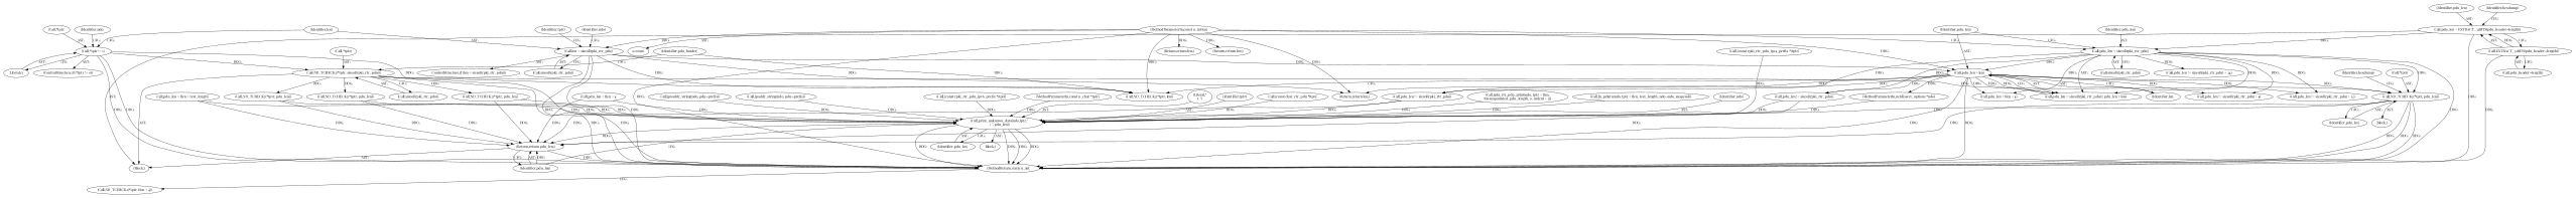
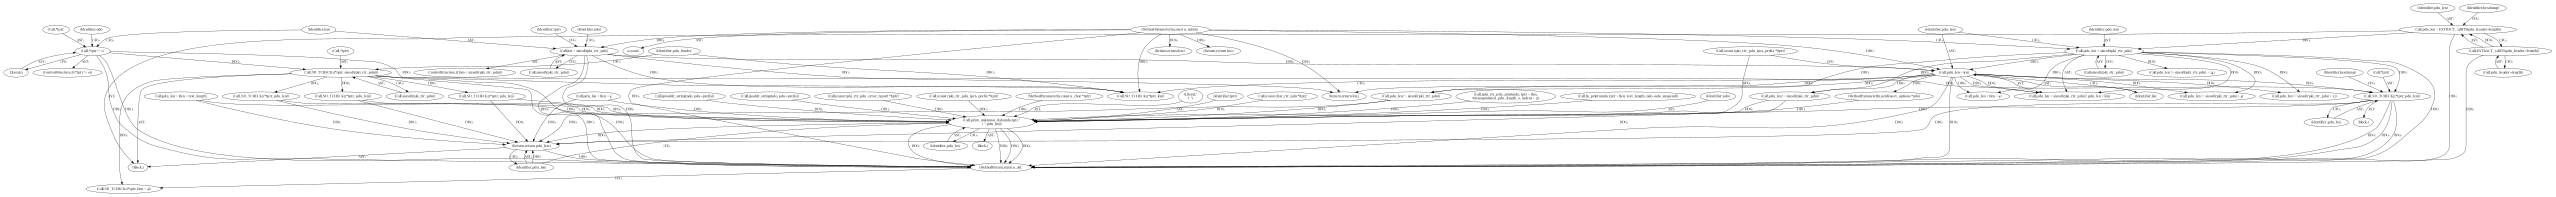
  digraph {
    fontname="Playfair Display"
    node [fontname="Playfair Display"]
    edge [fontname="Playfair Display"]
    n1 [label="(Call,ND_TCHECK2(*tptr, pdu_len))"]
    n2 [label="(Call,print_unknown_data(ndo,tptr,\"\n\t  \", pdu_len))"]
    n3 [label="(Return,return pdu_len;)"]
    n4 [label="(Block,)"]
    n5 [label="(MethodReturn,static u_int)"]
    n6 [label="(Identifier,pdu_len)"]
    n7 [label="(Identifier,pdu_len)"]
    n8 [label="(Block,)"]
    n9 [label="(Block,)"]
    n10 [label="(Identifier,pdu_len)"]
    n11 [label="(Call,ND_TCHECK2(*tptr, tlen + 4))"]
    n12 [label="(Call,ND_TCHECK2(*tptr, sizeof(rpki_rtr_pdu)))"]
    n13 [label="(Call,ND_TCHECK2(*tptr, pdu_len))"]
    n14 [label="(Call,ND_TCHECK2(*tptr, pdu_len))"]
    n15 [label="(Call,sizeof(rpki_rtr_pdu))"]
    n16 [label="(Call,ND_TCHECK2(*tptr, pdu_len))"]
    n17 [label="(Call,ND_TCHECK2(*tptr, len))"]
    n18 [label="(Call,*tptr != 0)"]
    n19 [label="(ControlStructure,if (*tptr != 0))"]
    n20 [label="(Literal,0)"]
    n21 [label="(Call,pdu_len < sizeof(rpki_rtr_pdu))"]
    n22 [label="(Call,pdu_len > len)"]
    n23 [label="(Call,pdu_len != sizeof(rpki_rtr_pdu))"]
    n24 [label="(Call,pdu_len < sizeof(rpki_rtr_pdu) || pdu_len > len)"]
    n25 [label="(Call,sizeof(rpki_rtr_pdu))"]
    n26 [label="(Call,pdu_len < tlen + 4)"]
    n27 [label="(Call,pdu_len != sizeof(rpki_rtr_pdu) + 4)"]
    n28 [label="(Call,pdu_len != sizeof(rpki_rtr_pdu) + 24)"]
    n29 [label="(Call,pdu_len != sizeof(rpki_rtr_pdu))"]
    n30 [label="(Call,pdu_len != sizeof(rpki_rtr_pdu) + 12)"]
    n31 [label="(Return,return len;)"]
    n32 [label="(Identifier,len)"]
    n33 [label="(MethodParameterIn,netdissect_options *ndo)"]
    n34 [label="(Call,pdu_len = EXTRACT_32BITS(pdu_header->length))"]
    n35 [label="(Call,EXTRACT_32BITS(pdu_header->length))"]
    n36 [label="(Call,pdu_header->length)"]
    n37 [label="(Call,len < sizeof(rpki_rtr_pdu))"]
    n38 [label="(ControlStructure,if (len < sizeof(rpki_rtr_pdu)))"]
    n39 [label="(Call,sizeof(rpki_rtr_pdu))"]
    n40 [label="(MethodParameterIn,const u_int len)"]
    n41 [label="(Return,return len;)"]
    n42 [label="(Return,return len;)"]
    1000116
    n44 [label="(Call,(const char_rtr_pdu *)tptr)"]
    n45 [label="(Identifier,ndo)"]
    n46 [label="(Identifier,pdu_len)"]
    n47 [label="(Identifier,tptr)"]
    n48 [label="(Call,rpki_rtr_pdu_print(ndo, tptr + tlen,\n\t\t\tencapsulated_pdu_length, 0, indent + 2))"]
    n49 [label="(Call,fn_printn(ndo, tptr + tlen, text_length, ndo->ndo_snapend))"]
    n50 [label="(Identifier,ndo)"]
    n51 [label="(Call,pdu_len < tlen + 4)"]
    n52 [label="(Call,*tptr)"]
    n53 [label="(Call,ip6addr_string(ndo, pdu->prefix))"]
    n54 [label="(Call,ipaddr_string(ndo, pdu->prefix))"]
    n55 [label="(Call,pdu_len < tlen + text_length)"]
    n56 [label="(Identifier,pdu_len)"]
    n57 [label="(Identifier,hexdump)"]
+   n58 [label="(Call,(const rpki_rtr_pdu_error_report *)tptr)"]
    n59 [label="(Identifier,len)"]
    n60 [label="(Call,(const rpki_rtr_pdu_ipv6_prefix *)tptr)"]
    n61 [label="(Call,*tptr)"]
    n62 [label="(Identifier,pdu_len)"]
    n63 [label="(MethodParameterIn,const u_char *tptr)"]
    n64 [label="(Call,*tptr)"]
    n65 [label="(Call,(const rpki_rtr_pdu_ipv4_prefix *)tptr)"]
    n66 [label="(Identifier,ndo)"]
    n67 [label="(Literal,\"\n\t  \")"]
    n68 [label="(Identifier,tptr)"]
    n69 [label="(Identifier,pdu_header)"]
    n70 [label="(Identifier,hexdump)"]
    n1 -> n2 [label="DDG: "]
    n1 -> n3 [label="DDG: "]
    n1 -> n4 [label="AST: "]
    n1 -> n5 [label="DDG: "]
    n1 -> n5 [label="DDG: "]
    n1 -> n5 [label="DDG: "]
    n1 -> n6 [label="CFG: "]
    n2 -> n3 [label="DDG: "]
    n2 -> n5 [label="DDG: "]
    n2 -> n5 [label="DDG: "]
    n2 -> n5 [label="DDG: "]
    n2 -> n5 [label="DDG: "]
    n2 -> n7 [label="CFG: "]
    n2 -> n8 [label="AST: "]
    n3 -> n5 [label="DDG: "]
    n3 -> n9 [label="AST: "]
    n3 -> n10 [label="CFG: "]
    n5 -> n11 [label="CFG: "]
    n6 -> n1 [label="AST: "]
    n7 -> n2 [label="AST: "]
    n10 -> n2 [label="CFG: "]
    n10 -> n3 [label="AST: "]
    n10 -> n3 [label="DDG: "]
    n12 -> n1 [label="DDG: "]
    n12 -> n5 [label="DDG: "]
    n12 -> n5 [label="DDG: "]
    n12 -> n9 [label="AST: "]
+   n12 -> n11 [label="DDG: "]
    n12 -> n13 [label="DDG: "]
    n12 -> n14 [label="DDG: "]
    n12 -> n15 [label="CFG: "]
    n12 -> n16 [label="DDG: "]
    n13 -> n2 [label="DDG: "]
    n13 -> n3 [label="DDG: "]
    n14 -> n2 [label="DDG: "]
    n14 -> n3 [label="DDG: "]
    n15 -> n12 [label="AST: "]
    n16 -> n2 [label="DDG: "]
    n16 -> n3 [label="DDG: "]
    n18 -> n5 [label="DDG: "]
    n18 -> n5 [label="DDG: "]
    n18 -> n12 [label="DDG: "]
    n18 -> n17 [label="DDG: "]
    n18 -> n19 [label="AST: "]
    n18 -> n20 [label="CFG: "]
    n20 -> n18 [label="AST: "]
    n21 -> n1 [label="DDG: "]
    n21 -> n5 [label="DDG: "]
    n21 -> n22 [label="DDG: "]
    n21 -> n23 [label="DDG: "]
    n21 -> n24 [label="AST: "]
    n21 -> n24 [label="DDG: "]
    n21 -> n25 [label="CFG: "]
    n21 -> n26 [label="DDG: "]
    n21 -> n27 [label="DDG: "]
    n21 -> n28 [label="DDG: "]
    n21 -> n29 [label="DDG: "]
    n21 -> n30 [label="DDG: "]
    n22 -> n1 [label="DDG: "]
    n22 -> n5 [label="DDG: "]
    n22 -> n5 [label="DDG: "]
    n22 -> n17 [label="CFG: "]
    n22 -> n23 [label="DDG: "]
    n22 -> n24 [label="AST: "]
    n22 -> n24 [label="DDG: "]
    n22 -> n24 [label="DDG: "]
    n22 -> n26 [label="DDG: "]
    n22 -> n27 [label="DDG: "]
    n22 -> n29 [label="DDG: "]
    n22 -> n30 [label="DDG: "]
    n22 -> n31 [label="DDG: "]
    n22 -> n32 [label="CFG: "]
    n22 -> n33 [label="DDG: "]
    n23 -> n2 [label="DDG: "]
    n23 -> n3 [label="DDG: "]
-   n24 -> n22 [label="CFG: "]
+   n65 -> n22 [label="CFG: "]
    n25 -> n21 [label="AST: "]
    n29 -> n2 [label="DDG: "]
    n29 -> n3 [label="DDG: "]
    n32 -> n22 [label="AST: "]
    n33 -> n2 [label="DDG: "]
    n34 -> n5 [label="DDG: "]
    n34 -> n9 [label="AST: "]
    n34 -> n21 [label="DDG: "]
    n34 -> n35 [label="CFG: "]
    n35 -> n5 [label="DDG: "]
    n35 -> n34 [label="AST: "]
    n35 -> n34 [label="DDG: "]
    n35 -> n36 [label="CFG: "]
    n36 -> n35 [label="AST: "]
    n37 -> n5 [label="DDG: "]
    n37 -> n5 [label="DDG: "]
    n37 -> n17 [label="DDG: "]
    n37 -> n22 [label="DDG: "]
    n37 -> n31 [label="DDG: "]
    n37 -> n38 [label="AST: "]
    n37 -> n39 [label="CFG: "]
    n39 -> n37 [label="AST: "]
    n40 -> n5 [label="DDG: "]
    n40 -> n17 [label="DDG: "]
    n40 -> n21 [label="CFG: "]
    n40 -> n22 [label="DDG: "]
    n40 -> n31 [label="DDG: "]
    n40 -> n37 [label="DDG: "]
    n40 -> n41 [label="DDG: "]
    n40 -> n42 [label="DDG: "]
    n40 -> 1000116 [label="AST: "]
    n44 -> n2 [label="DDG: "]
    n45 -> n18 [label="CFG: "]
    n46 -> n21 [label="AST: "]
    n47 -> n37 [label="CFG: "]
    n48 -> n2 [label="DDG: "]
    n49 -> n2 [label="DDG: "]
    n50 -> n2 [label="AST: "]
    n51 -> n2 [label="DDG: "]
    n51 -> n3 [label="DDG: "]
    n52 -> n12 [label="AST: "]
    n53 -> n2 [label="DDG: "]
    n54 -> n2 [label="DDG: "]
    n55 -> n2 [label="DDG: "]
    n55 -> n3 [label="DDG: "]
    n56 -> n34 [label="AST: "]
    n57 -> n1 [label="CFG: "]
+   n58 -> n2 [label="DDG: "]
    n59 -> n18 [label="CFG: "]
    n59 -> n37 [label="AST: "]
    n60 -> n2 [label="DDG: "]
    n61 -> n18 [label="AST: "]
    n62 -> n21 [label="CFG: "]
    n62 -> n22 [label="AST: "]
    n63 -> n2 [label="DDG: "]
    n64 -> n1 [label="AST: "]
    n65 -> n2 [label="DDG: "]
    n66 -> n37 [label="CFG: "]
    n67 -> n2 [label="AST: "]
    n68 -> n2 [label="AST: "]
    n69 -> n12 [label="CFG: "]
    n69 -> n17 [label="DDG: "]
    n70 -> n34 [label="CFG: "]
  }
